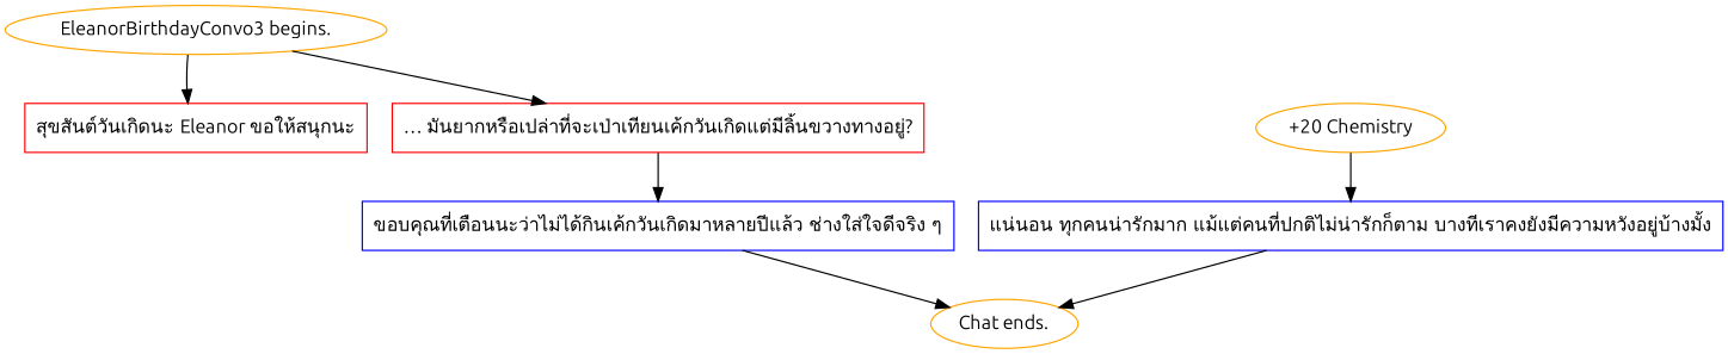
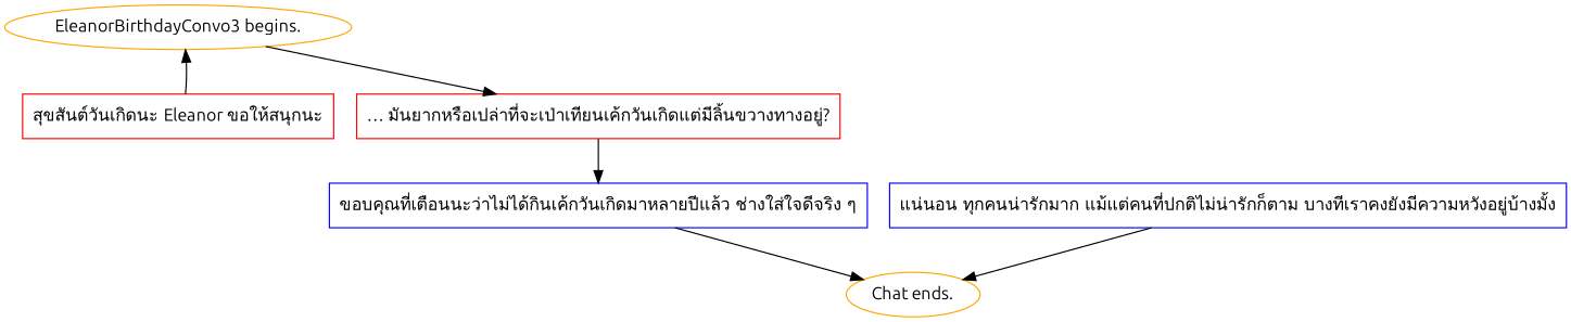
  digraph {
    fontname=Ubuntu
    node [color=orange fontname=Ubuntu shape=box]
    edge [fontname=Ubuntu]
    "EleanorBirthdayConvo3 begins." [shape=""]
    n2 [color=red label="สุขสันต์วันเกิดนะ Eleanor ขอให้สนุกนะ"]
    n3 [color=red label="… มันยากหรือเปล่าที่จะเป่าเทียนเค้กวันเกิดแต่มีลิ้นขวางทางอยู่?"]
    n4 [color=blue label="ขอบคุณที่เตือนนะว่าไม่ได้กินเค้กวันเกิดมาหลายปีแล้ว ช่างใส่ใจดีจริง ๆ"]
-   n5 [label="+20 Chemistry" shape=""]
    n6 [color=blue label="แน่นอน ทุกคนน่ารักมาก แม้แต่คนที่ปกติไม่น่ารักก็ตาม บางทีเราคงยังมีความหวังอยู่บ้างมั้ง"]
    "Chat ends." [shape=""]
-   "EleanorBirthdayConvo3 begins." -> n2
+   n2 -> "EleanorBirthdayConvo3 begins."
    "EleanorBirthdayConvo3 begins." -> n3
    n3 -> n4
    n4 -> "Chat ends."
-   n5 -> n6
    n6 -> "Chat ends."
  }
